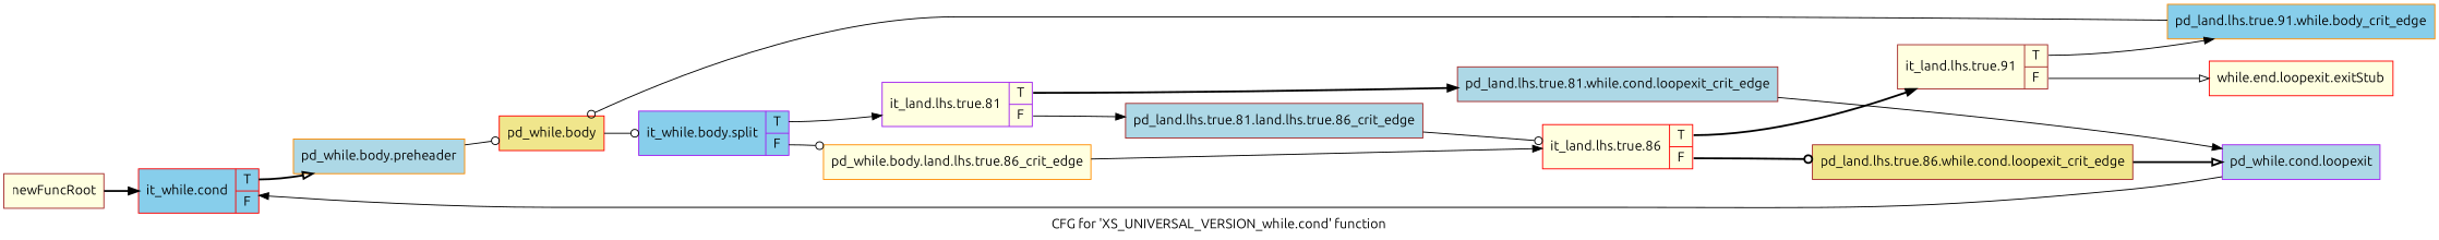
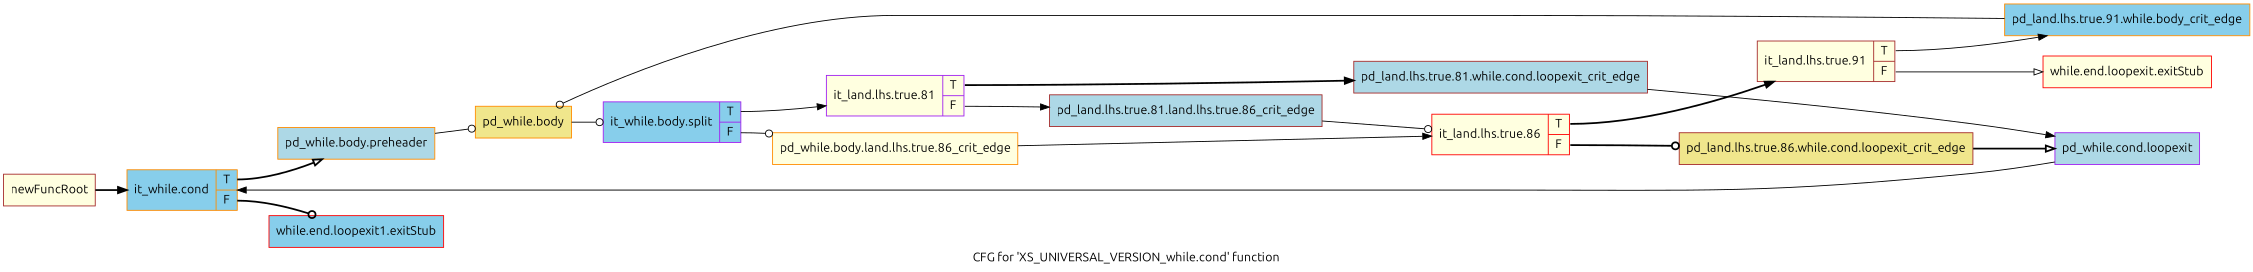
  digraph {
    fontname=Ubuntu
    label="CFG for 'XS_UNIVERSAL_VERSION_while.cond' function"
    rankdir=LR
    node [color=brown fillcolor=lightyellow fontname=Ubuntu shape=record style=filled]
    edge [arrowhead=normal fontname=Ubuntu style=solid]
    n1 [label="{newFuncRoot}"]
-   n2 [color=red fillcolor=skyblue label="{it_while.cond|{<s0>T|<s1>F}}"]
+   n2 [color=darkorange fillcolor=skyblue label="{it_while.cond|{<s0>T|<s1>F}}"]
+   n3 [color=red fillcolor=skyblue label="{while.end.loopexit1.exitStub}"]
    n4 [color=darkorange fillcolor=lightblue label="{pd_while.body.preheader}"]
-   n5 [color=red fillcolor=khaki label="{pd_while.body}"]
+   n5 [color=darkorange fillcolor=khaki label="{pd_while.body}"]
    n6 [color=red label="{while.end.loopexit.exitStub}"]
    n7 [color=purple fillcolor=skyblue label="{it_while.body.split|{<s0>T|<s1>F}}"]
    n8 [color=purple label="{it_land.lhs.true.81|{<s0>T|<s1>F}}"]
    n9 [color=darkorange label="{pd_while.body.land.lhs.true.86_crit_edge}"]
    n10 [fillcolor=lightblue label="{pd_land.lhs.true.81.while.cond.loopexit_crit_edge}"]
    n11 [fillcolor=lightblue label="{pd_land.lhs.true.81.land.lhs.true.86_crit_edge}"]
    n12 [color=red label="{it_land.lhs.true.86|{<s0>T|<s1>F}}"]
    n13 [color=purple fillcolor=lightblue label="{pd_while.cond.loopexit}"]
    n14 [label="{it_land.lhs.true.91|{<s0>T|<s1>F}}"]
    n15 [fillcolor=khaki label="{pd_land.lhs.true.86.while.cond.loopexit_crit_edge}"]
    n16 [color=darkorange fillcolor=skyblue label="{pd_land.lhs.true.91.while.body_crit_edge}"]
    n1 -> n2 [style=bold]
+   n2 -> n3 [arrowhead=odot style=bold tailport=s1]
    n2 -> n4 [arrowhead=onormal style=bold tailport=s0]
    n4 -> n5 [arrowhead=odot]
    n5 -> n7 [arrowhead=odot]
    n7 -> n8 [tailport=s0]
    n7 -> n9 [arrowhead=odot tailport=s1]
    n8 -> n10 [style=bold tailport=s0]
    n8 -> n11 [tailport=s1]
    n9 -> n12
    n10 -> n13
    n11 -> n12 [arrowhead=odot]
    n12 -> n14 [style=bold tailport=s0]
    n12 -> n15 [arrowhead=odot style=bold tailport=s1]
    n13 -> n2
    n14 -> n6 [arrowhead=onormal tailport=s1]
    n14 -> n16 [tailport=s0]
    n15 -> n13 [arrowhead=onormal style=bold]
    n16 -> n5 [arrowhead=odot]
  }
